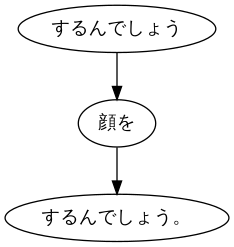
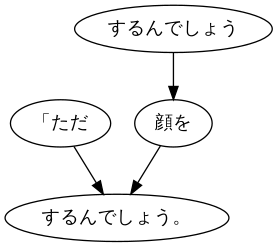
  digraph {
+   n1 [label="「ただ"]
    n2 [label="するんでしょう。"]
    n3 [label="するんでしょう"]
    n4 [label="顔を"]
+   n1 -> n2
    n3 -> n4
    n4 -> n2
  }
